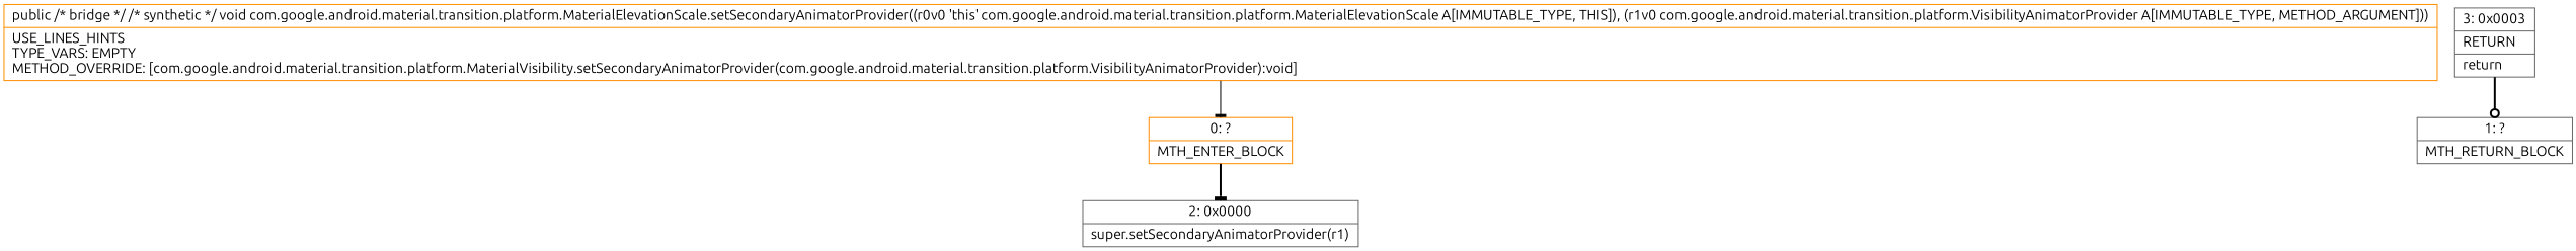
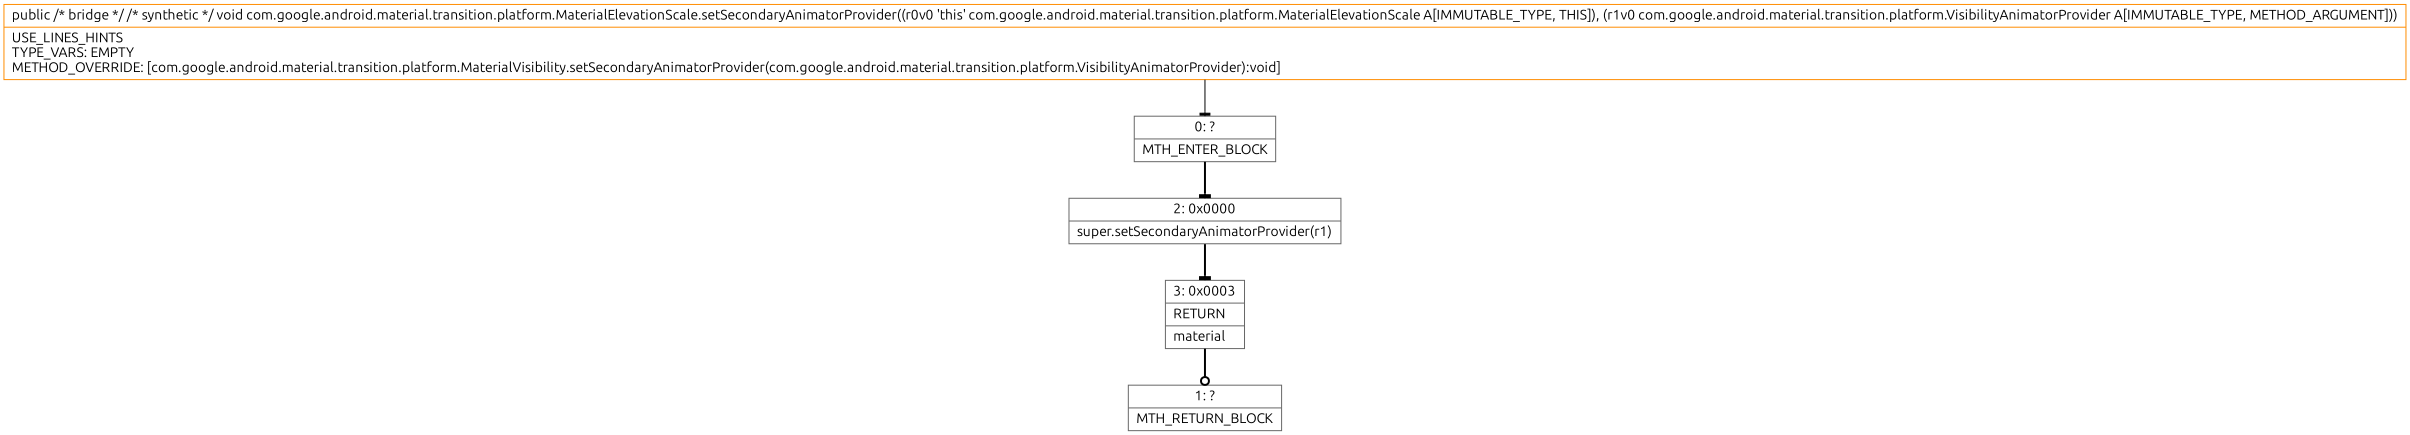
  digraph {
    fontname=Ubuntu
    node [color=gray40 fontname=Ubuntu shape=record]
    edge [arrowhead=tee fontname=Ubuntu style=bold]
-   n1 [color=darkorange label="{0\:\ ?|MTH_ENTER_BLOCK\l}"]
+   n1 [label="{0\:\ ?|MTH_ENTER_BLOCK\l}"]
    n2 [label="{2\:\ 0x0000|super.setSecondaryAnimatorProvider(r1)\l}"]
-   n3 [label="{3\:\ 0x0003|RETURN\l|return\l}"]
+   n3 [label="{3\:\ 0x0003|RETURN\l|material\l}"]
    n4 [label="{1\:\ ?|MTH_RETURN_BLOCK\l}"]
    n5 [color=darkorange label="{public \/* bridge *\/ \/* synthetic *\/ void com.google.android.material.transition.platform.MaterialElevationScale.setSecondaryAnimatorProvider((r0v0 'this' com.google.android.material.transition.platform.MaterialElevationScale A[IMMUTABLE_TYPE, THIS]), (r1v0 com.google.android.material.transition.platform.VisibilityAnimatorProvider A[IMMUTABLE_TYPE, METHOD_ARGUMENT]))  | USE_LINES_HINTS\lTYPE_VARS: EMPTY\lMETHOD_OVERRIDE: [com.google.android.material.transition.platform.MaterialVisibility.setSecondaryAnimatorProvider(com.google.android.material.transition.platform.VisibilityAnimatorProvider):void]\l}"]
    n1 -> n2
+   n2 -> n3
    n3 -> n4 [arrowhead=odot]
    n5 -> n1 [style=solid]
  }
